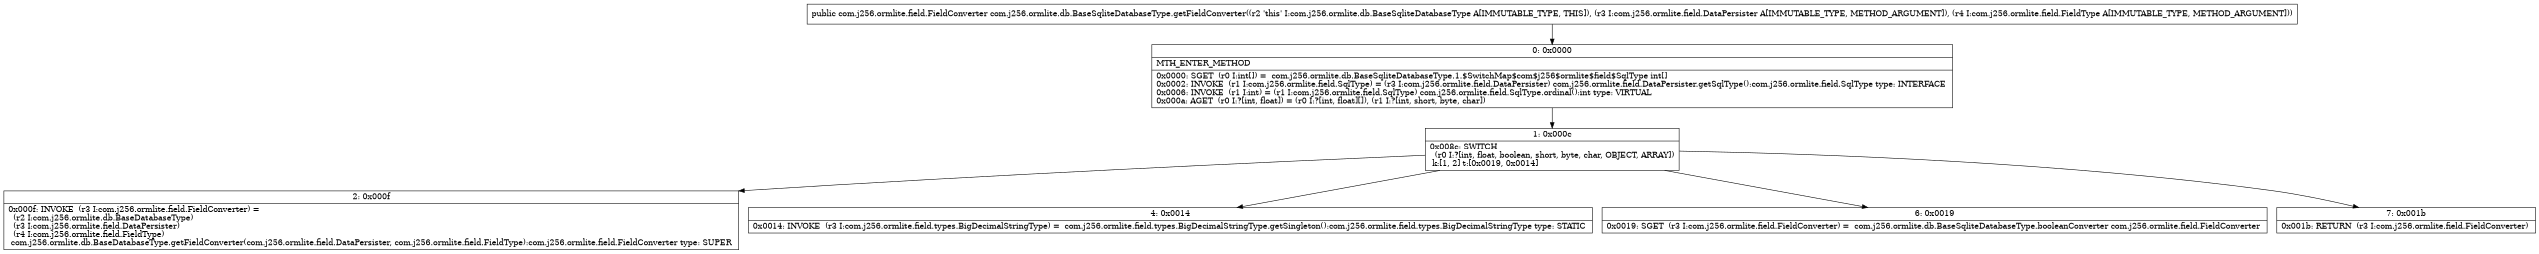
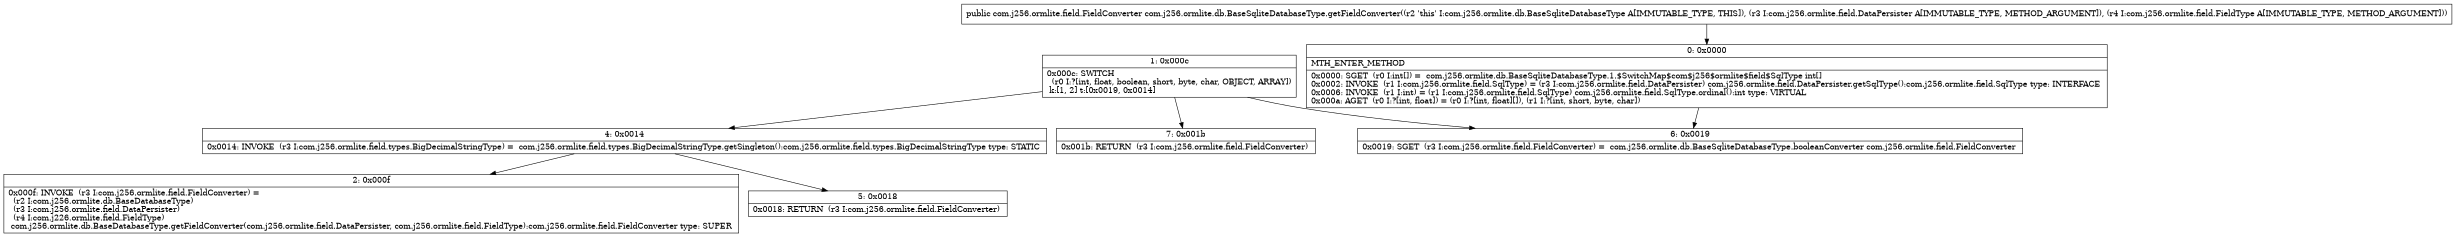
  digraph {
    node [shape=record]
    n1 [label="{0\:\ 0x0000|MTH_ENTER_METHOD\l|0x0000: SGET  (r0 I:int[]) =  com.j256.ormlite.db.BaseSqliteDatabaseType.1.$SwitchMap$com$j256$ormlite$field$SqlType int[] \l0x0002: INVOKE  (r1 I:com.j256.ormlite.field.SqlType) = (r3 I:com.j256.ormlite.field.DataPersister) com.j256.ormlite.field.DataPersister.getSqlType():com.j256.ormlite.field.SqlType type: INTERFACE \l0x0006: INVOKE  (r1 I:int) = (r1 I:com.j256.ormlite.field.SqlType) com.j256.ormlite.field.SqlType.ordinal():int type: VIRTUAL \l0x000a: AGET  (r0 I:?[int, float]) = (r0 I:?[int, float][]), (r1 I:?[int, short, byte, char]) \l}"]
-   n2 [label="{1\:\ 0x000c|0x008c: SWITCH  \l  (r0 I:?[int, float, boolean, short, byte, char, OBJECT, ARRAY])\l k:[1, 2] t:[0x0019, 0x0014] \l}"]
-   n3 [label="{2\:\ 0x000f|0x000f: INVOKE  (r3 I:com.j256.ormlite.field.FieldConverter) = \l  (r2 I:com.j256.ormlite.db.BaseDatabaseType)\l  (r3 I:com.j256.ormlite.field.DataPersister)\l  (r4 I:com.j256.ormlite.field.FieldType)\l com.j256.ormlite.db.BaseDatabaseType.getFieldConverter(com.j256.ormlite.field.DataPersister, com.j256.ormlite.field.FieldType):com.j256.ormlite.field.FieldConverter type: SUPER \l}"]
+   n2 [label="{1\:\ 0x000c|0x000c: SWITCH  \l  (r0 I:?[int, float, boolean, short, byte, char, OBJECT, ARRAY])\l k:[1, 2] t:[0x0019, 0x0014] \l}"]
+   n3 [label="{2\:\ 0x000f|0x000f: INVOKE  (r3 I:com.j256.ormlite.field.FieldConverter) = \l  (r2 I:com.j256.ormlite.db.BaseDatabaseType)\l  (r3 I:com.j256.ormlite.field.DataPersister)\l  (r4 I:com.j226.ormlite.field.FieldType)\l com.j256.ormlite.db.BaseDatabaseType.getFieldConverter(com.j256.ormlite.field.DataPersister, com.j256.ormlite.field.FieldType):com.j256.ormlite.field.FieldConverter type: SUPER \l}"]
    n4 [label="{4\:\ 0x0014|0x0014: INVOKE  (r3 I:com.j256.ormlite.field.types.BigDecimalStringType) =  com.j256.ormlite.field.types.BigDecimalStringType.getSingleton():com.j256.ormlite.field.types.BigDecimalStringType type: STATIC \l}"]
    n5 [label="{6\:\ 0x0019|0x0019: SGET  (r3 I:com.j256.ormlite.field.FieldConverter) =  com.j256.ormlite.db.BaseSqliteDatabaseType.booleanConverter com.j256.ormlite.field.FieldConverter \l}"]
    n6 [label="{7\:\ 0x001b|0x001b: RETURN  (r3 I:com.j256.ormlite.field.FieldConverter) \l}"]
+   n7 [label="{5\:\ 0x0018|0x0018: RETURN  (r3 I:com.j256.ormlite.field.FieldConverter) \l}"]
    n8 [label="{public com.j256.ormlite.field.FieldConverter com.j256.ormlite.db.BaseSqliteDatabaseType.getFieldConverter((r2 'this' I:com.j256.ormlite.db.BaseSqliteDatabaseType A[IMMUTABLE_TYPE, THIS]), (r3 I:com.j256.ormlite.field.DataPersister A[IMMUTABLE_TYPE, METHOD_ARGUMENT]), (r4 I:com.j256.ormlite.field.FieldType A[IMMUTABLE_TYPE, METHOD_ARGUMENT])) }"]
-   n1 -> n2
-   n2 -> n3
+   n1 -> n5
+   n4 -> n3
    n2 -> n4
    n2 -> n5
    n2 -> n6
+   n4 -> n7
    n8 -> n1
  }
